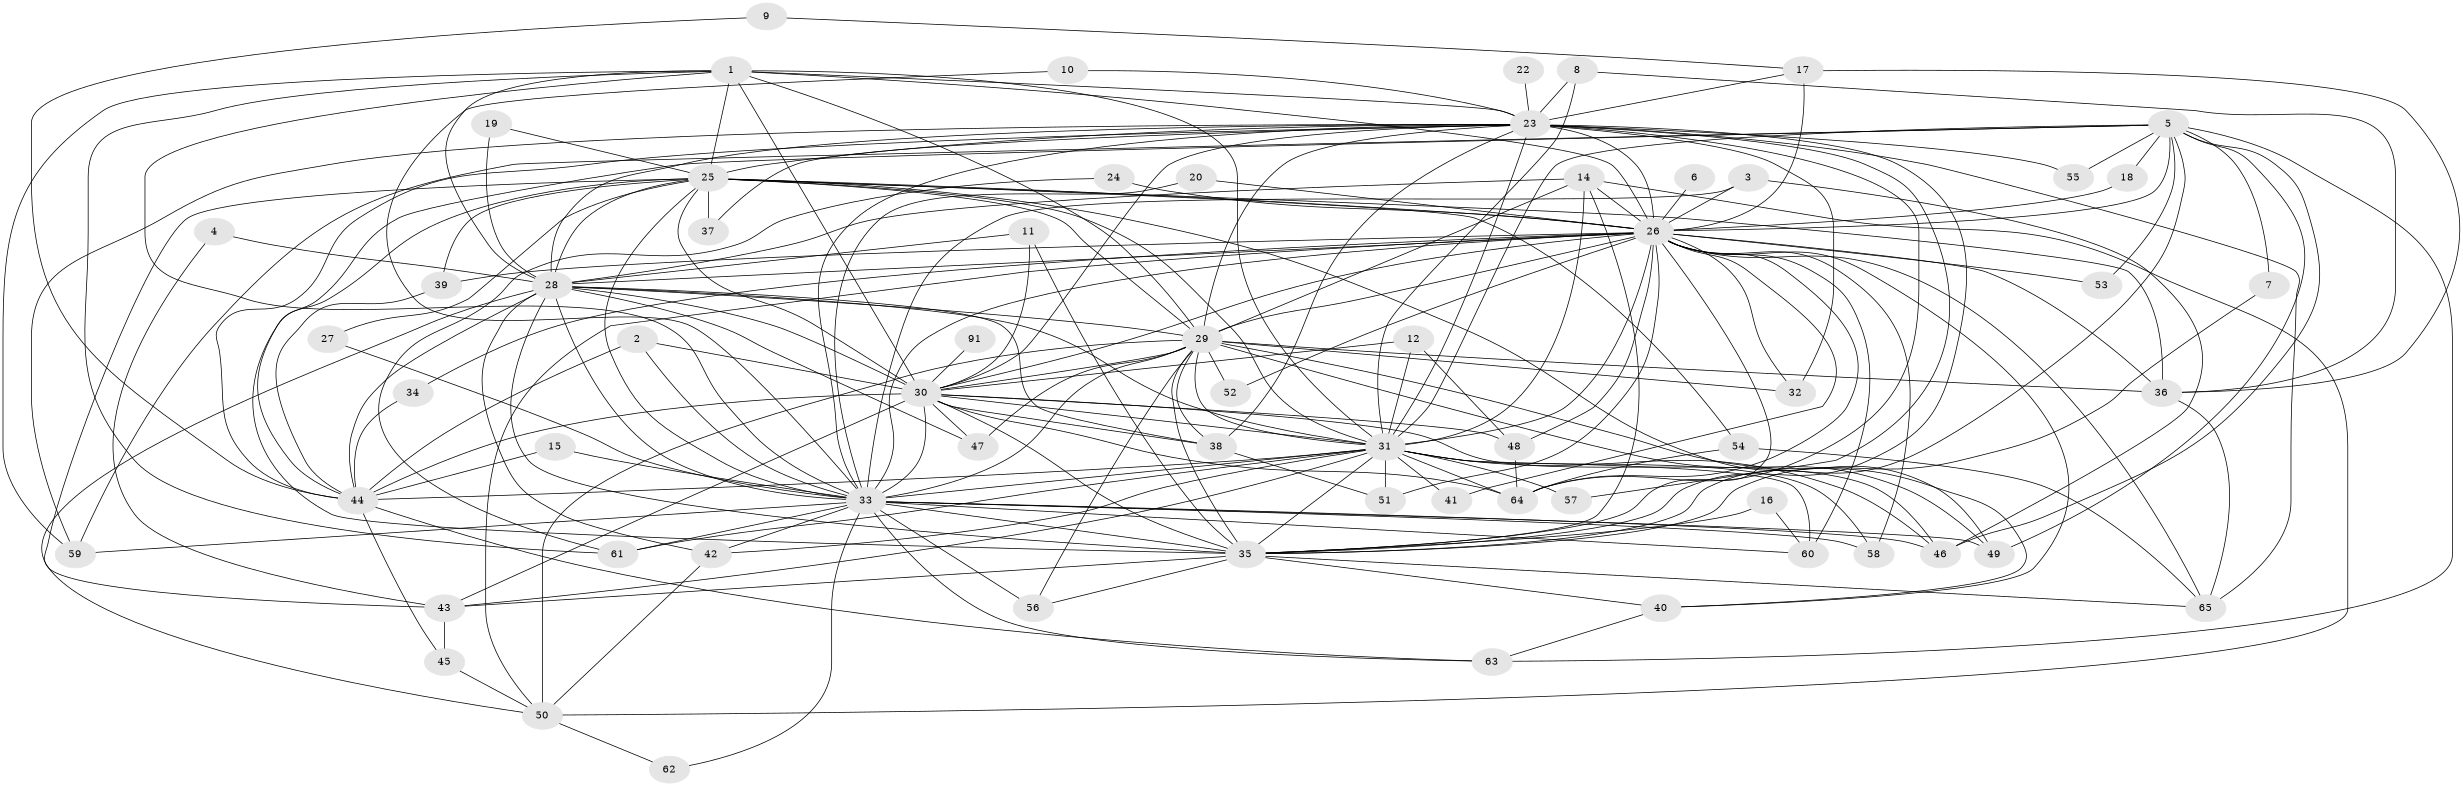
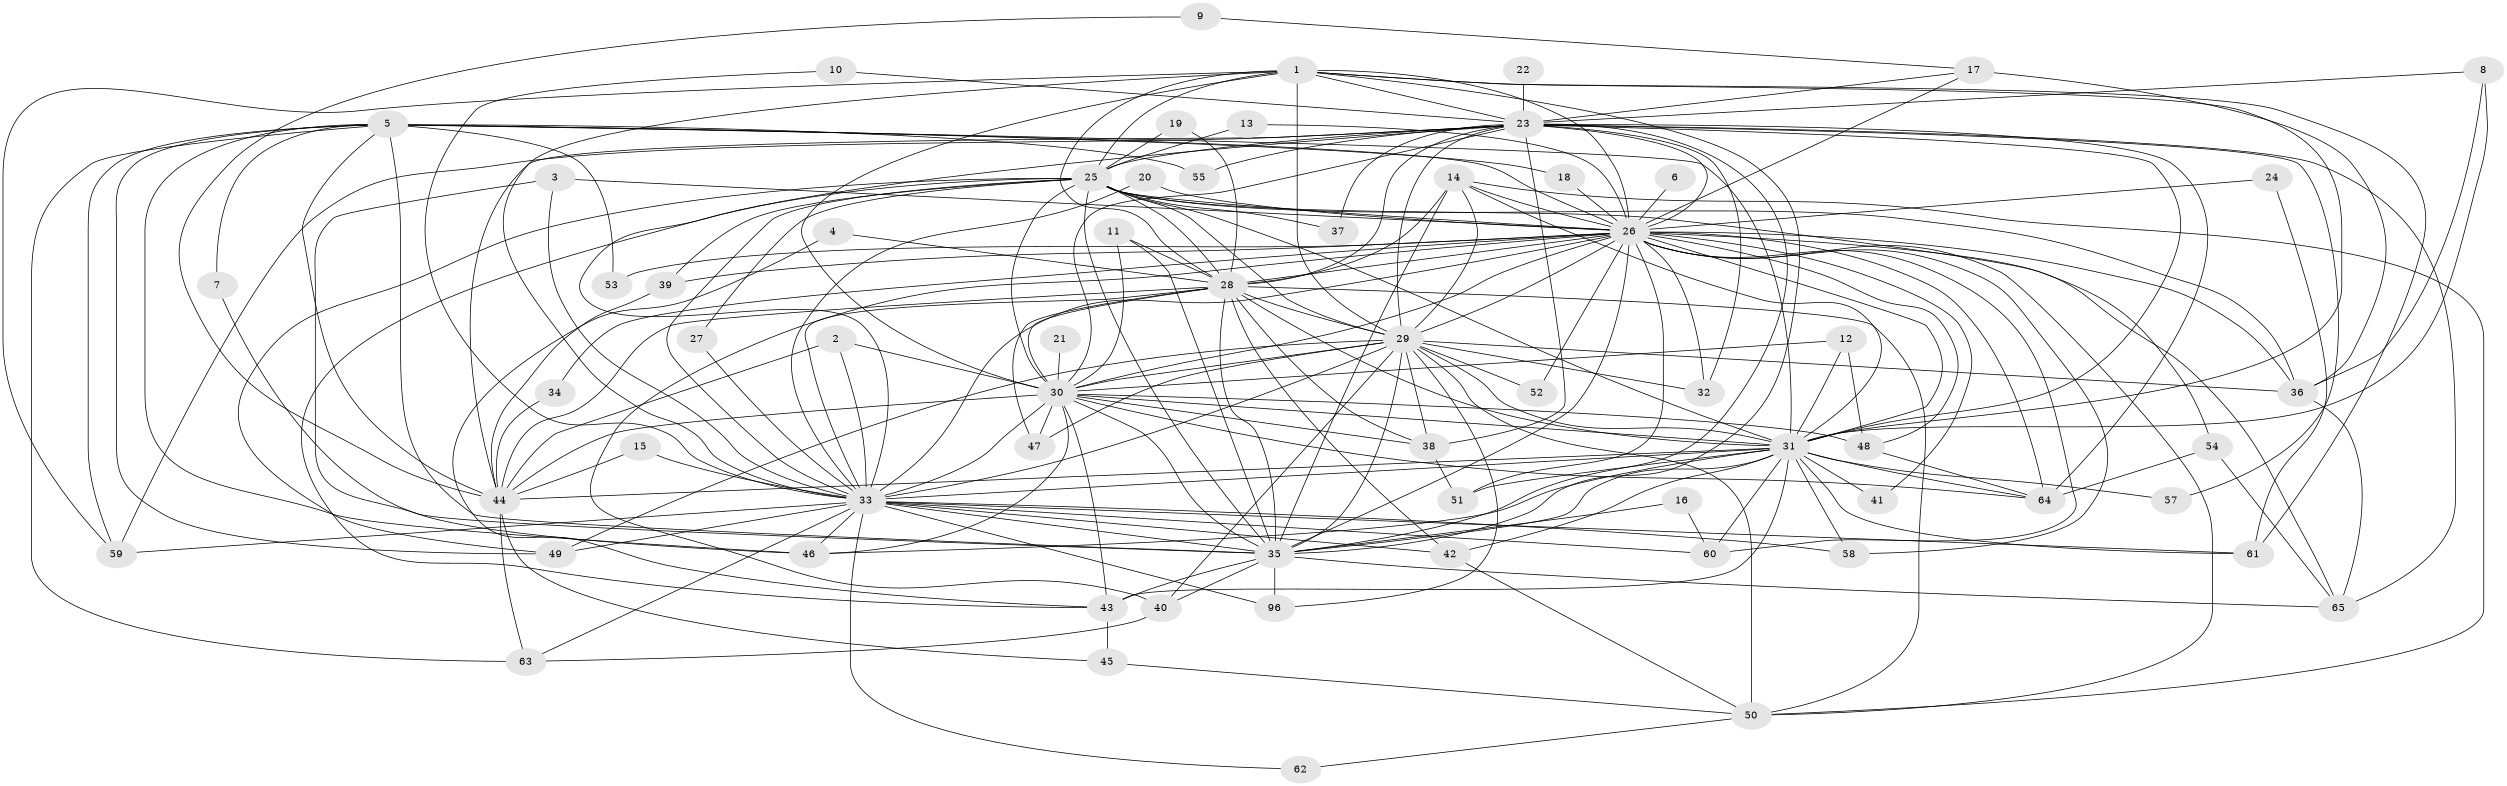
  graph {
    node [color=gray90 style=filled]
    edge [weight=1.0]
    1
    23
    25
    26
    28
    29
    30
    31
    33
    35
    59
    61
    44
    55
    32
    37
    38
    57
    64
    65
    43
    49
    36
    27
    39
    54
    53
    48
    50
    60
    34
    40
    41
    51
    52
    58
    42
    47
-   56
+   56 [label=96]
    46
    63
    62
    2
    45
    3
    4
    5
    7
    18
    6
    8
    9
    17
    10
    11
    12
+   13
    14
    15
    16
    19
    20
-   21 [label=91]
+   21
    22
    24
    1 -- 23
    1 -- 25
    1 -- 26
    1 -- 28
    1 -- 29
    1 -- 30
    1 -- 31
    1 -- 33
+   1 -- 35
    1 -- 59
    1 -- 61
    23 -- 25
    23 -- 26 [weight=2.0]
    23 -- 28
    23 -- 29
    23 -- 30
    23 -- 31
    23 -- 33
    23 -- 35
    23 -- 59
    23 -- 44
    23 -- 55 [weight=2.0]
    23 -- 32 [weight=2.0]
    23 -- 37
    23 -- 38
    23 -- 57
    23 -- 64 [weight=2.0]
    23 -- 65
    25 -- 26 [weight=2.0]
    25 -- 28
    25 -- 29
    25 -- 30
    25 -- 31
    25 -- 33
    25 -- 35
    25 -- 37
    25 -- 43
    25 -- 49
    25 -- 36
    25 -- 27
    25 -- 39
    25 -- 54
    26 -- 28
    26 -- 29 [weight=2.0]
    26 -- 30
    26 -- 31
    26 -- 33 [weight=2.0]
    26 -- 35
    26 -- 32
    26 -- 64
    26 -- 65
    26 -- 36
    26 -- 39
    26 -- 53
    26 -- 48
    26 -- 50
    26 -- 60 [weight=2.0]
    26 -- 34
    26 -- 40
    26 -- 41
    26 -- 51
    26 -- 52
    26 -- 58 [weight=2.0]
    28 -- 29
    28 -- 30
    28 -- 31
    28 -- 33
    28 -- 35 [weight=2.0]
    28 -- 44
    28 -- 38
    28 -- 50
    28 -- 42
    28 -- 47
    29 -- 30
    29 -- 31
    29 -- 33
    29 -- 35
    29 -- 32
    29 -- 38
    29 -- 49
    29 -- 36
    29 -- 50
    29 -- 40
    29 -- 52
    29 -- 47
    29 -- 56
    30 -- 31
    30 -- 33
    30 -- 35
    30 -- 44
    30 -- 38
    30 -- 64
    30 -- 43
    30 -- 48
    30 -- 47
    30 -- 46
    31 -- 33
    31 -- 35
    31 -- 61
    31 -- 44
    31 -- 57
    31 -- 64
    31 -- 43
    31 -- 60
    31 -- 41
    31 -- 51
    31 -- 58
    31 -- 42
    31 -- 46
    33 -- 35
    33 -- 59
    33 -- 61
    33 -- 49
    33 -- 60
    33 -- 58
    33 -- 42
    33 -- 56
    33 -- 46
    33 -- 63
    33 -- 62
    35 -- 65
    35 -- 43
    35 -- 40
    35 -- 56
    44 -- 63
    44 -- 45
    38 -- 51
    43 -- 45
    36 -- 65
    27 -- 33
    39 -- 44
    54 -- 64
    54 -- 65
    48 -- 64
    50 -- 62
    34 -- 44
    40 -- 63
    42 -- 50
    2 -- 30
    2 -- 33
    2 -- 44
    45 -- 50
    3 -- 26
    3 -- 33
    3 -- 46
    4 -- 28
    4 -- 43
    5 -- 26
    5 -- 31
    5 -- 35
    5 -- 59
    5 -- 44
    5 -- 55 [weight=2.0]
    5 -- 49
    5 -- 53
    5 -- 46
    5 -- 63
    5 -- 7
    5 -- 18
    7 -- 35
    18 -- 26
    6 -- 26
    8 -- 23
    8 -- 31
    8 -- 36
    9 -- 44
    9 -- 17
    17 -- 23
    17 -- 26
    17 -- 36
    10 -- 23
    10 -- 33
    11 -- 28
    11 -- 30
    11 -- 35
    12 -- 30
    12 -- 31
    12 -- 48
+   13 -- 25
+   13 -- 26
    14 -- 26 [weight=2.0]
    14 -- 28
    14 -- 29
    14 -- 31
    14 -- 35
    14 -- 50
    15 -- 33
    15 -- 44
    16 -- 35
    16 -- 60
    19 -- 25
    19 -- 28
    20 -- 26
    20 -- 33
    21 -- 30
    22 -- 23
    24 -- 26
    24 -- 61
  }
